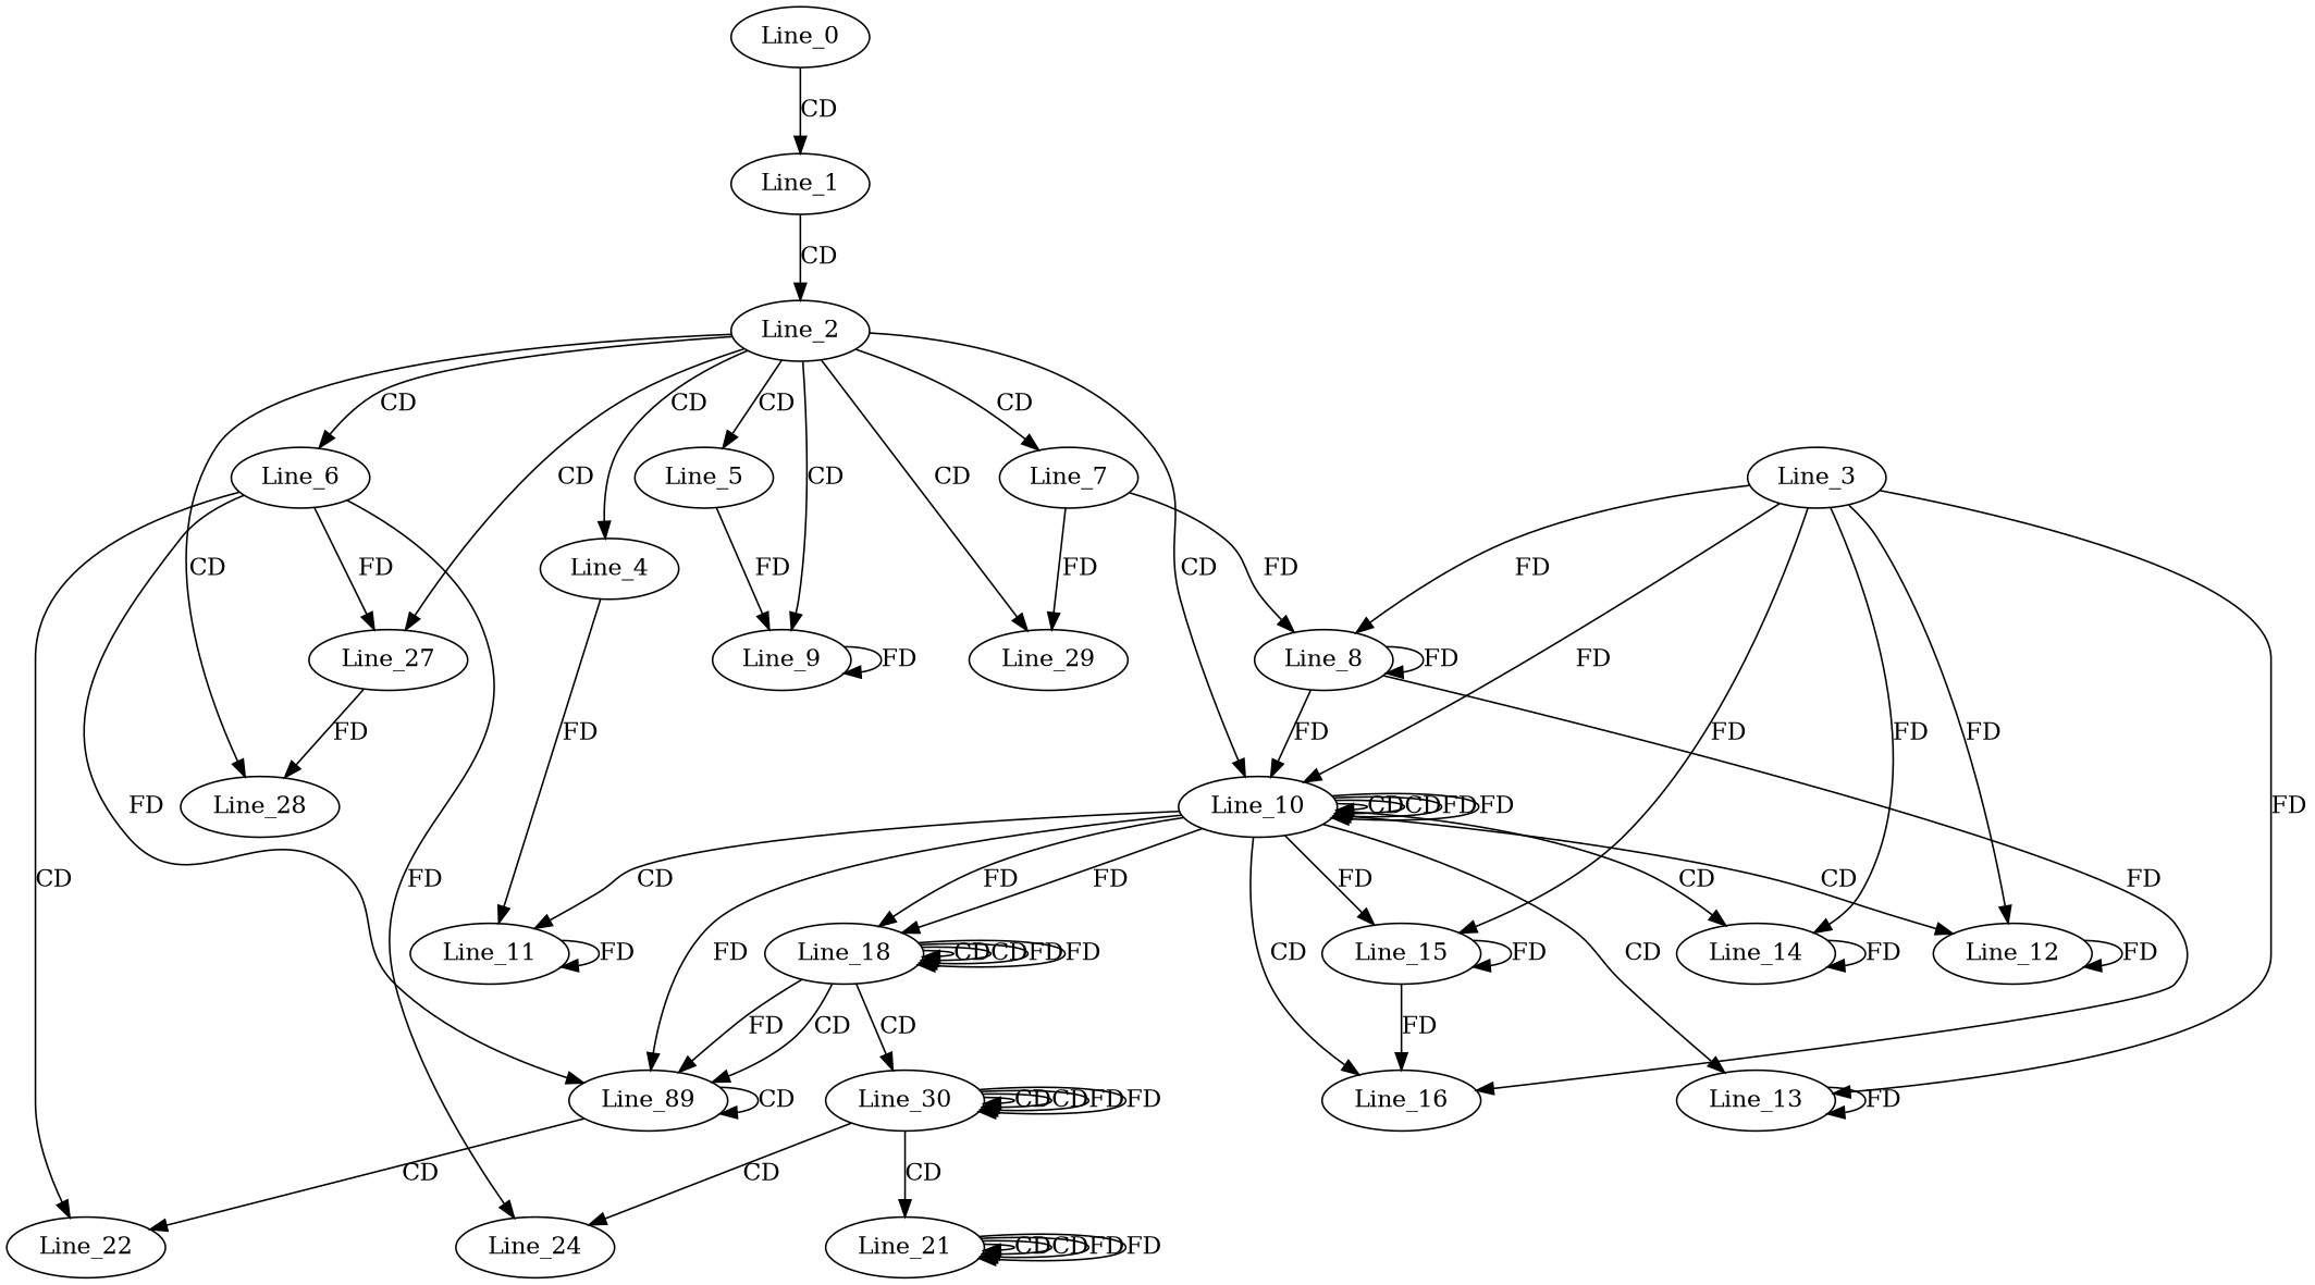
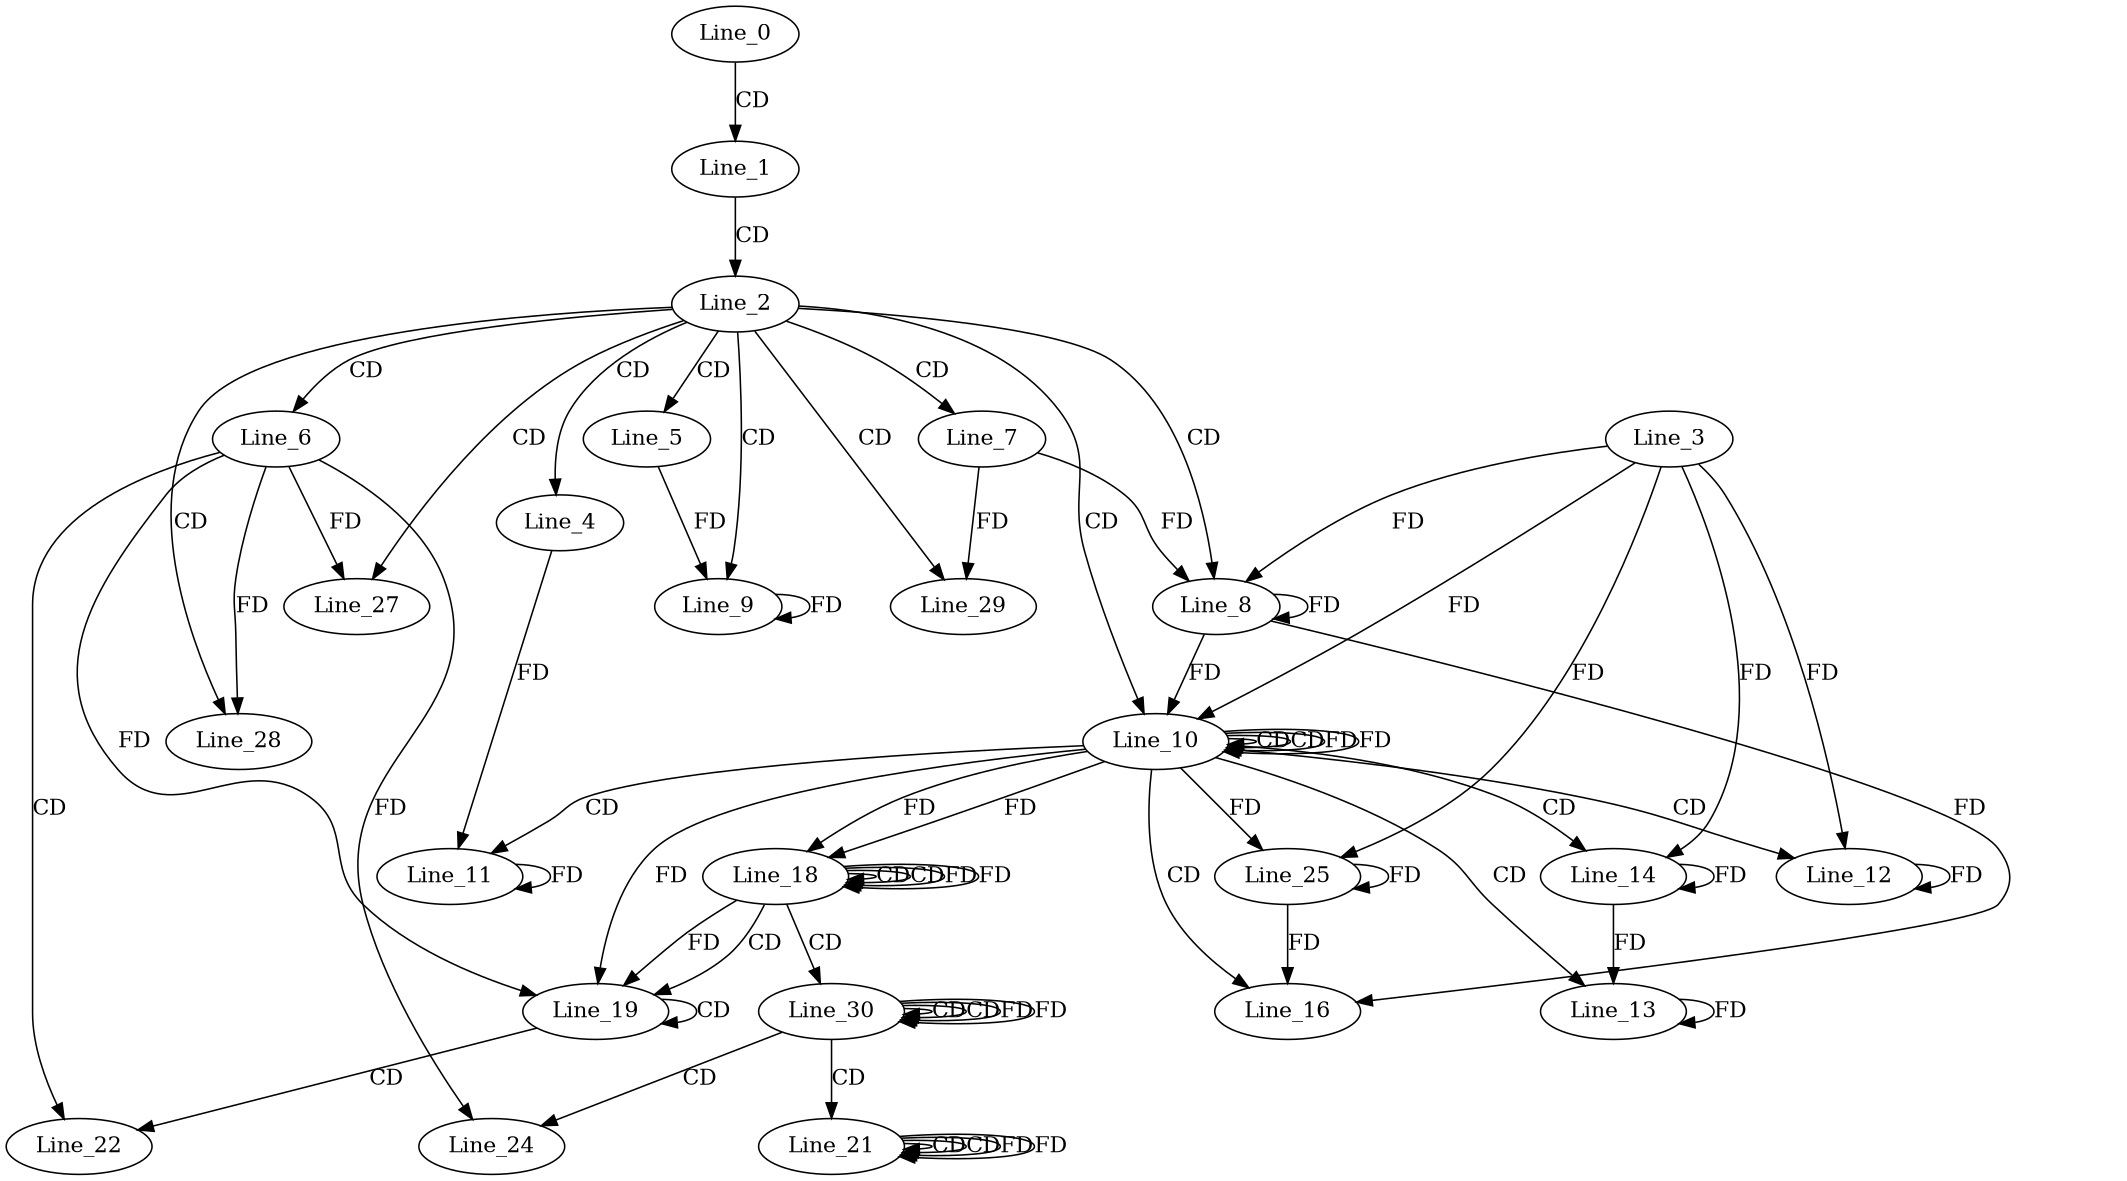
  digraph {
    Line_0
    Line_1
    Line_2
    Line_4
    Line_5
    Line_6
    Line_7
    Line_8
    Line_9
    Line_10
    Line_27
    Line_28
    Line_29
    Line_3
    Line_12
    Line_13
    Line_14
-   Line_15
+   Line_15 [label=Line_25]
    Line_11
-   Line_19 [label=Line_89]
+   Line_19
    Line_22
    Line_24
    Line_16
    Line_18
    n25 [label=Line_30]
    Line_21
    Line_0 -> Line_1 [label=CD]
    Line_1 -> Line_2 [label=CD]
    Line_2 -> Line_4 [label=CD]
    Line_2 -> Line_5 [label=CD]
    Line_2 -> Line_6 [label=CD]
    Line_2 -> Line_7 [label=CD]
+   Line_2 -> Line_8 [label=CD]
    Line_2 -> Line_9 [label=CD]
    Line_2 -> Line_10 [label=CD]
    Line_2 -> Line_27 [label=CD]
    Line_2 -> Line_28 [label=CD]
    Line_2 -> Line_29 [label=CD]
    Line_4 -> Line_11 [label=FD]
    Line_5 -> Line_9 [label=FD]
    Line_6 -> Line_27 [label=FD]
-   Line_27 -> Line_28 [label=FD]
+   Line_6 -> Line_28 [label=FD]
    Line_6 -> Line_19 [label=FD]
    Line_6 -> Line_22 [label=CD]
    Line_6 -> Line_24 [label=FD]
    Line_7 -> Line_8 [label=FD]
    Line_7 -> Line_29 [label=FD]
    Line_8 -> Line_8 [label=FD]
    Line_8 -> Line_10 [label=FD]
    Line_8 -> Line_16 [label=FD]
    Line_9 -> Line_9 [label=FD]
    Line_10 -> Line_10 [label=CD]
    Line_10 -> Line_10 [label=CD]
    Line_10 -> Line_10 [label=FD]
    Line_10 -> Line_10 [label=FD]
    Line_10 -> Line_12 [label=CD]
    Line_10 -> Line_13 [label=CD]
    Line_10 -> Line_14 [label=CD]
    Line_10 -> Line_15 [label=FD]
    Line_10 -> Line_11 [label=CD]
    Line_10 -> Line_19 [label=FD]
    Line_10 -> Line_16 [label=CD]
    Line_10 -> Line_18 [label=FD]
    Line_10 -> Line_18 [label=FD]
    Line_3 -> Line_8 [label=FD]
    Line_3 -> Line_10 [label=FD]
    Line_3 -> Line_12 [label=FD]
-   Line_3 -> Line_13 [label=FD]
+   Line_14 -> Line_13 [label=FD]
    Line_3 -> Line_14 [label=FD]
    Line_3 -> Line_15 [label=FD]
    Line_12 -> Line_12 [label=FD]
    Line_13 -> Line_13 [label=FD]
    Line_14 -> Line_14 [label=FD]
    Line_15 -> Line_15 [label=FD]
    Line_15 -> Line_16 [label=FD]
    Line_11 -> Line_11 [label=FD]
    Line_19 -> Line_19 [label=CD]
    Line_19 -> Line_22 [label=CD]
    Line_18 -> Line_19 [label=CD]
    Line_18 -> Line_19 [label=FD]
    Line_18 -> Line_18 [label=CD]
    Line_18 -> Line_18 [label=CD]
    Line_18 -> Line_18 [label=FD]
    Line_18 -> Line_18 [label=FD]
    Line_18 -> n25 [label=CD]
    n25 -> Line_24 [label=CD]
    n25 -> n25 [label=CD]
    n25 -> n25 [label=CD]
    n25 -> n25 [label=FD]
    n25 -> n25 [label=FD]
    n25 -> Line_21 [label=CD]
    Line_21 -> Line_21 [label=CD]
    Line_21 -> Line_21 [label=CD]
    Line_21 -> Line_21 [label=FD]
    Line_21 -> Line_21 [label=FD]
  }
